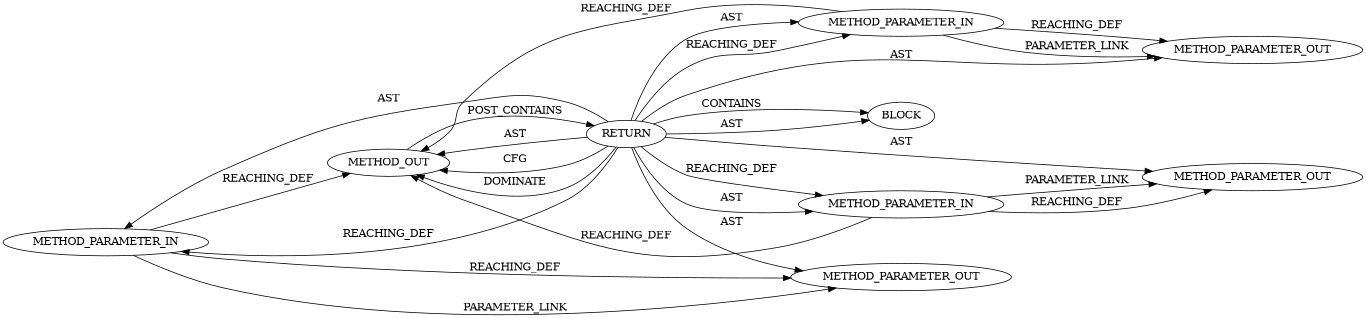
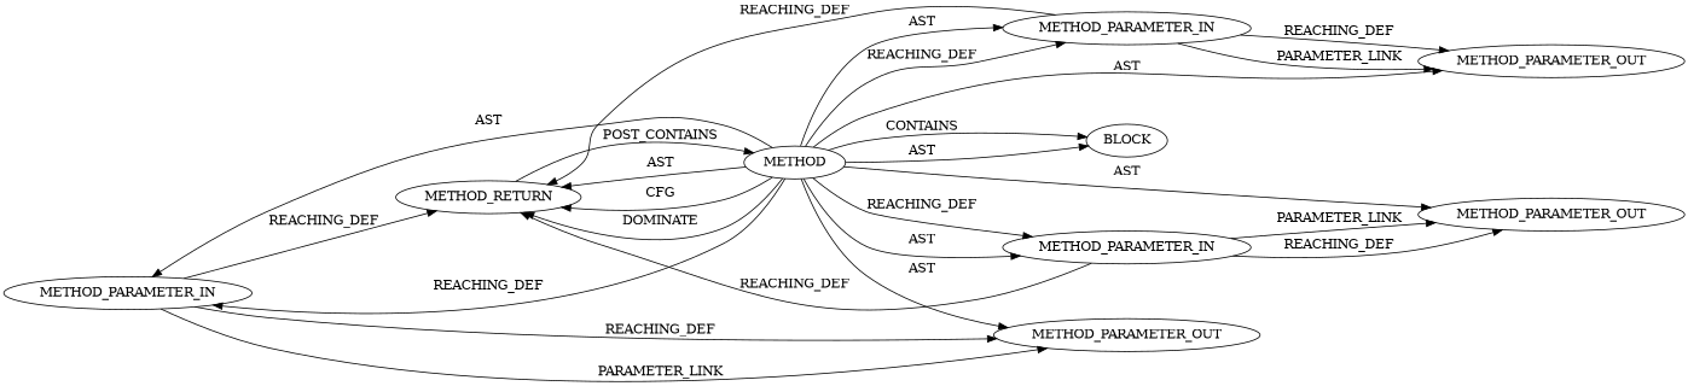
  digraph {
    rankdir=LR
    node [CODE=p3 EVALUATION_STRATEGY=BY_VALUE IS_VARIADIC=false ORDER=2 TYPE_FULL_NAME=ANY]
    n1 [INDEX=3 NAME=p3 ORDER=3 label=METHOD_PARAMETER_IN]
-   n2 [CODE=RET label=METHOD_OUT IS_VARIADIC=""]
+   n2 [CODE=RET label=METHOD_RETURN IS_VARIADIC=""]
    n3 [INDEX=3 NAME=p3 ORDER=3 label=METHOD_PARAMETER_OUT]
-   n4 [AST_PARENT_FULL_NAME="<global>" AST_PARENT_TYPE=NAMESPACE_BLOCK CODE="<empty>" FILENAME="<empty>" FULL_NAME=BN_GF2m_mod IS_EXTERNAL=true NAME=BN_GF2m_mod ORDER=0 label=RETURN EVALUATION_STRATEGY="" IS_VARIADIC="" TYPE_FULL_NAME=""]
+   n4 [AST_PARENT_FULL_NAME="<global>" AST_PARENT_TYPE=NAMESPACE_BLOCK CODE="<empty>" FILENAME="<empty>" FULL_NAME=BN_GF2m_mod IS_EXTERNAL=true NAME=BN_GF2m_mod ORDER=0 label=METHOD EVALUATION_STRATEGY="" IS_VARIADIC="" TYPE_FULL_NAME=""]
    n5 [CODE=p2 INDEX=2 NAME=p2 label=METHOD_PARAMETER_IN]
    n6 [CODE=p2 INDEX=2 NAME=p2 label=METHOD_PARAMETER_OUT]
    n7 [CODE=p1 INDEX=1 NAME=p1 ORDER=1 label=METHOD_PARAMETER_OUT]
    n8 [CODE=p1 INDEX=1 NAME=p1 ORDER=1 label=METHOD_PARAMETER_IN]
    n9 [ARGUMENT_INDEX=1 CODE="<empty>" ORDER=1 label=BLOCK EVALUATION_STRATEGY="" IS_VARIADIC=""]
    n1 -> n2 [VARIABLE=p3 label=REACHING_DEF]
    n1 -> n3 [label=PARAMETER_LINK]
    n1 -> n3 [VARIABLE=p3 label=REACHING_DEF]
    n2 -> n4 [label=POST_CONTAINS]
    n4 -> n1 [label=AST]
    n4 -> n1 [label=REACHING_DEF]
    n4 -> n2 [label=AST]
    n4 -> n2 [label=CFG]
    n4 -> n2 [label=DOMINATE]
    n4 -> n3 [label=AST]
    n4 -> n5 [label=REACHING_DEF]
    n4 -> n5 [label=AST]
    n4 -> n6 [label=AST]
    n4 -> n7 [label=AST]
    n4 -> n8 [label=AST]
    n4 -> n8 [label=REACHING_DEF]
    n4 -> n9 [label=CONTAINS]
    n4 -> n9 [label=AST]
    n5 -> n2 [VARIABLE=p2 label=REACHING_DEF]
    n5 -> n6 [VARIABLE=p2 label=REACHING_DEF]
    n5 -> n6 [label=PARAMETER_LINK]
    n8 -> n2 [VARIABLE=p1 label=REACHING_DEF]
    n8 -> n7 [label=PARAMETER_LINK]
    n8 -> n7 [VARIABLE=p1 label=REACHING_DEF]
  }
